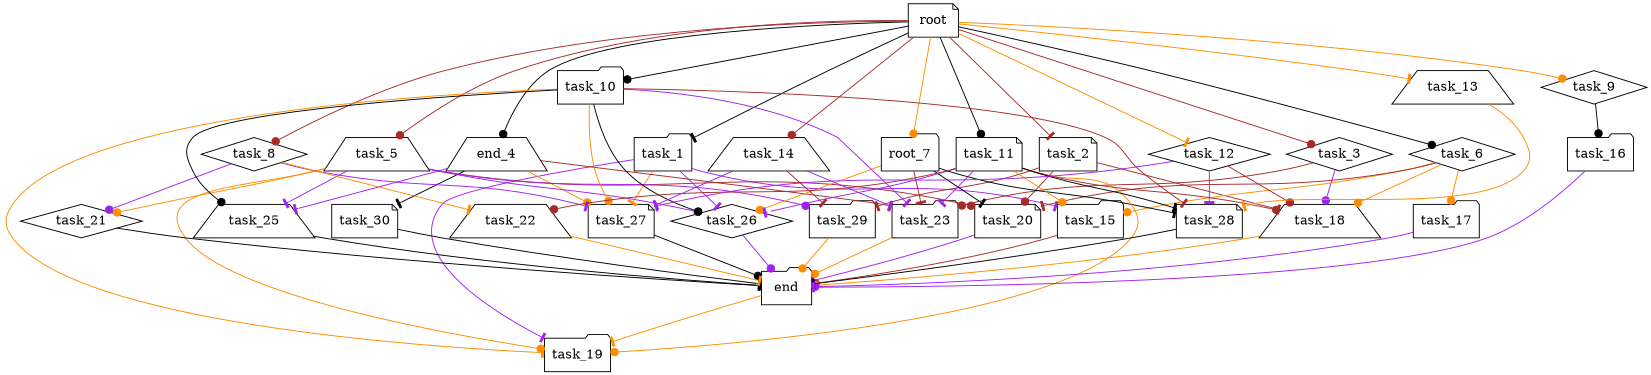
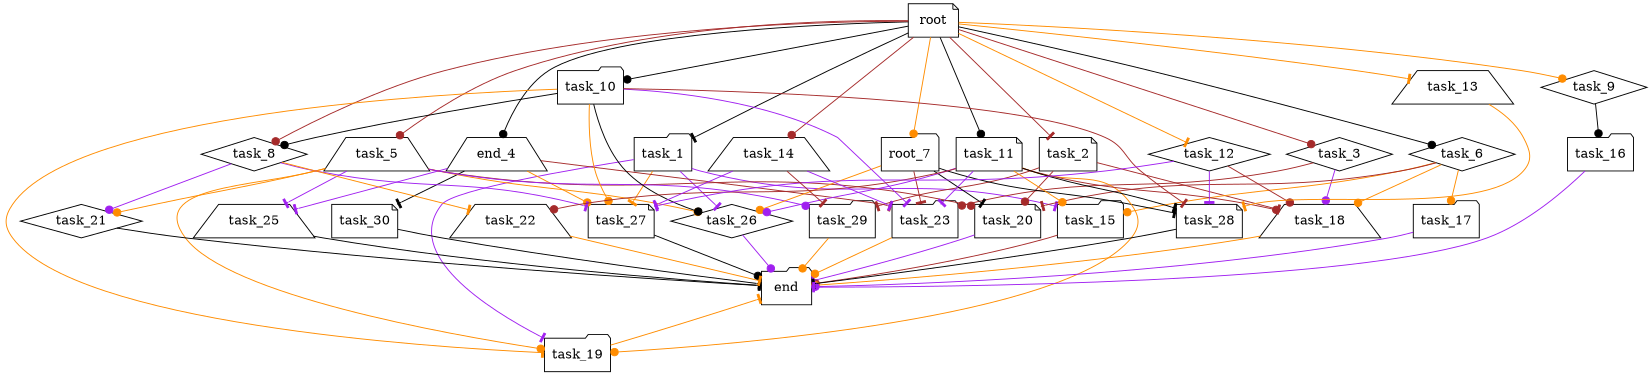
  digraph {
    node [shape=folder]
    edge [arrowhead=dot color=darkorange]
    root [shape=note]
    task_1
    task_2 [shape=note]
    task_3 [shape=diamond]
    n5 [label=end_4 shape=trapezium]
    task_5 [shape=trapezium]
    task_6 [shape=diamond]
    n8 [label=root_7]
    task_8 [shape=diamond]
    task_9 [shape=diamond]
    task_10
    task_11 [shape=note]
    task_12 [shape=diamond]
    task_13 [shape=trapezium]
    task_14 [shape=trapezium]
    task_15
    task_19
    task_26 [shape=diamond]
    task_27 [shape=note]
    task_18 [shape=trapezium]
    task_20 [shape=note]
    task_29
    task_23
    task_25 [shape=trapezium]
    task_30 [shape=note]
    task_21 [shape=diamond]
    task_17
    task_28 [shape=note]
    task_22 [shape=trapezium]
    task_16
    end
    root -> task_1 [arrowhead=tee color=black]
    root -> task_2 [arrowhead=tee color=brown]
    root -> task_3 [color=brown]
    root -> n5 [color=black]
    root -> task_5 [color=brown]
    root -> task_6 [color=black]
    root -> n8
    root -> task_8 [color=brown]
    root -> task_9
    root -> task_10 [color=black]
    root -> task_11 [color=black]
    root -> task_12 [arrowhead=tee]
    root -> task_13 [arrowhead=tee]
    root -> task_14 [color=brown]
    task_1 -> task_15 [arrowhead=tee color=purple]
    task_1 -> task_19 [arrowhead=tee color=purple]
    task_1 -> task_26 [arrowhead=tee color=purple]
    task_1 -> task_27 [arrowhead=tee]
    task_2 -> task_18 [arrowhead=tee color=brown]
    task_2 -> task_20 [color=brown]
    task_2 -> task_29 [arrowhead=tee color=brown]
    task_3 -> task_18 [color=purple]
    task_3 -> task_23 [color=brown]
    n5 -> task_27
    n5 -> task_23 [arrowhead=tee color=brown]
    n5 -> task_25 [arrowhead=tee color=purple]
    n5 -> task_30 [arrowhead=tee color=black]
    task_5 -> task_19
-   task_5 -> task_26 [color=purple]
+   task_5 -> task_26
    task_5 -> task_20 [color=brown]
    task_5 -> task_29 [color=purple]
    task_5 -> task_25 [arrowhead=tee color=purple]
    task_5 -> task_21
    task_6 -> task_15
    task_6 -> task_18
    task_6 -> task_20 [arrowhead=tee color=brown]
    task_6 -> task_17
    n8 -> task_26
    n8 -> task_20 [arrowhead=tee color=black]
    n8 -> task_23 [arrowhead=tee color=brown]
    n8 -> task_28 [arrowhead=tee color=black]
    task_8 -> task_27 [arrowhead=tee color=purple]
    task_8 -> task_21 [color=purple]
    task_8 -> task_22 [arrowhead=tee]
    task_9 -> task_16 [color=black]
    task_10 -> task_19 [arrowhead=tee]
    task_10 -> task_26 [color=black]
    task_10 -> task_27
    task_10 -> task_23 [arrowhead=tee color=purple]
-   task_10 -> task_25 [color=black]
+   task_10 -> task_8 [color=black]
    task_10 -> task_28 [arrowhead=tee color=brown]
    task_11 -> task_15
    task_11 -> task_19
-   task_11 -> task_26 [arrowhead=tee color=purple]
+   task_11 -> task_26 [color=purple]
    task_11 -> task_18 [color=brown]
    task_11 -> task_23 [arrowhead=tee color=purple]
    task_11 -> task_28 [arrowhead=tee color=black]
    task_11 -> task_22 [color=brown]
    task_12 -> task_27 [arrowhead=tee color=purple]
    task_12 -> task_18 [color=brown]
    task_12 -> task_28 [arrowhead=tee color=purple]
    task_13 -> task_28 [arrowhead=tee]
    task_14 -> task_27 [arrowhead=tee color=purple]
    task_14 -> task_29 [arrowhead=tee color=brown]
    task_14 -> task_23 [arrowhead=tee color=purple]
    task_15 -> end [color=brown]
-   end -> task_19 [arrowhead=tee]
+   task_19 -> end [arrowhead=tee]
    task_26 -> end [color=purple]
    task_27 -> end [color=black]
    task_18 -> end
    task_20 -> end [arrowhead=tee color=purple]
    task_29 -> end
    task_23 -> end
    task_25 -> end [arrowhead=tee color=black]
    task_30 -> end [arrowhead=tee color=black]
    task_21 -> end [arrowhead=tee color=black]
    task_17 -> end [color=purple]
    task_28 -> end [arrowhead=tee color=black]
    task_22 -> end [arrowhead=tee]
    task_16 -> end [arrowhead=tee color=purple]
  }
